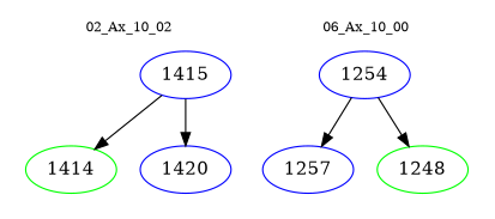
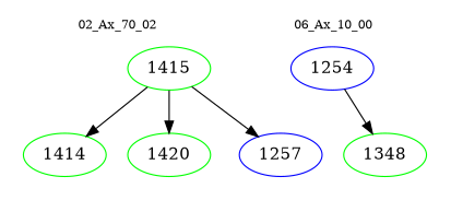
  digraph {
    node [color=blue]
    edge [color=black]
-   n1 [label=1415]
+   n1 [color=green label=1415]
    n2 [color=green label=1414]
-   n3 [label=1420]
+   n3 [color=green label=1420]
    n4 [label=1254]
-   n5 [color=green label=1248]
+   n5 [color=green label=1348]
    n6 [label=1257]
    subgraph cluster_1 {
      color=white
      fontsize=10
-     label="02_Ax_10_02"
+     label="02_Ax_70_02"
      n1
      n2
      n3
    }
    subgraph cluster_2 {
      color=white
      fontsize=10
      label="06_Ax_10_00"
      n4
      n5
      n6
    }
    n1 -> n2
    n1 -> n3
    n4 -> n5
-   n4 -> n6
+   n1 -> n6
  }
